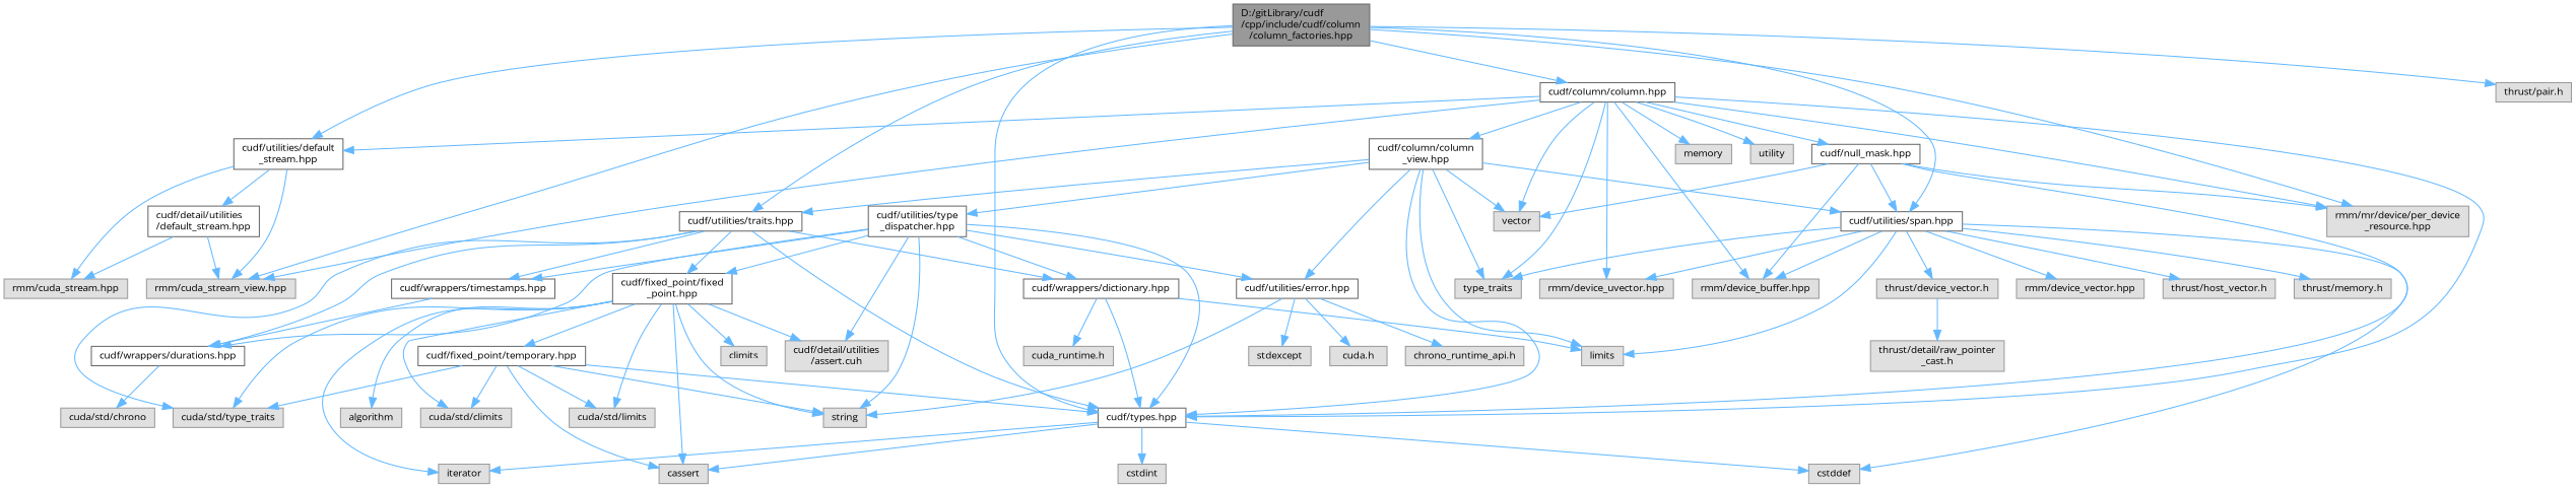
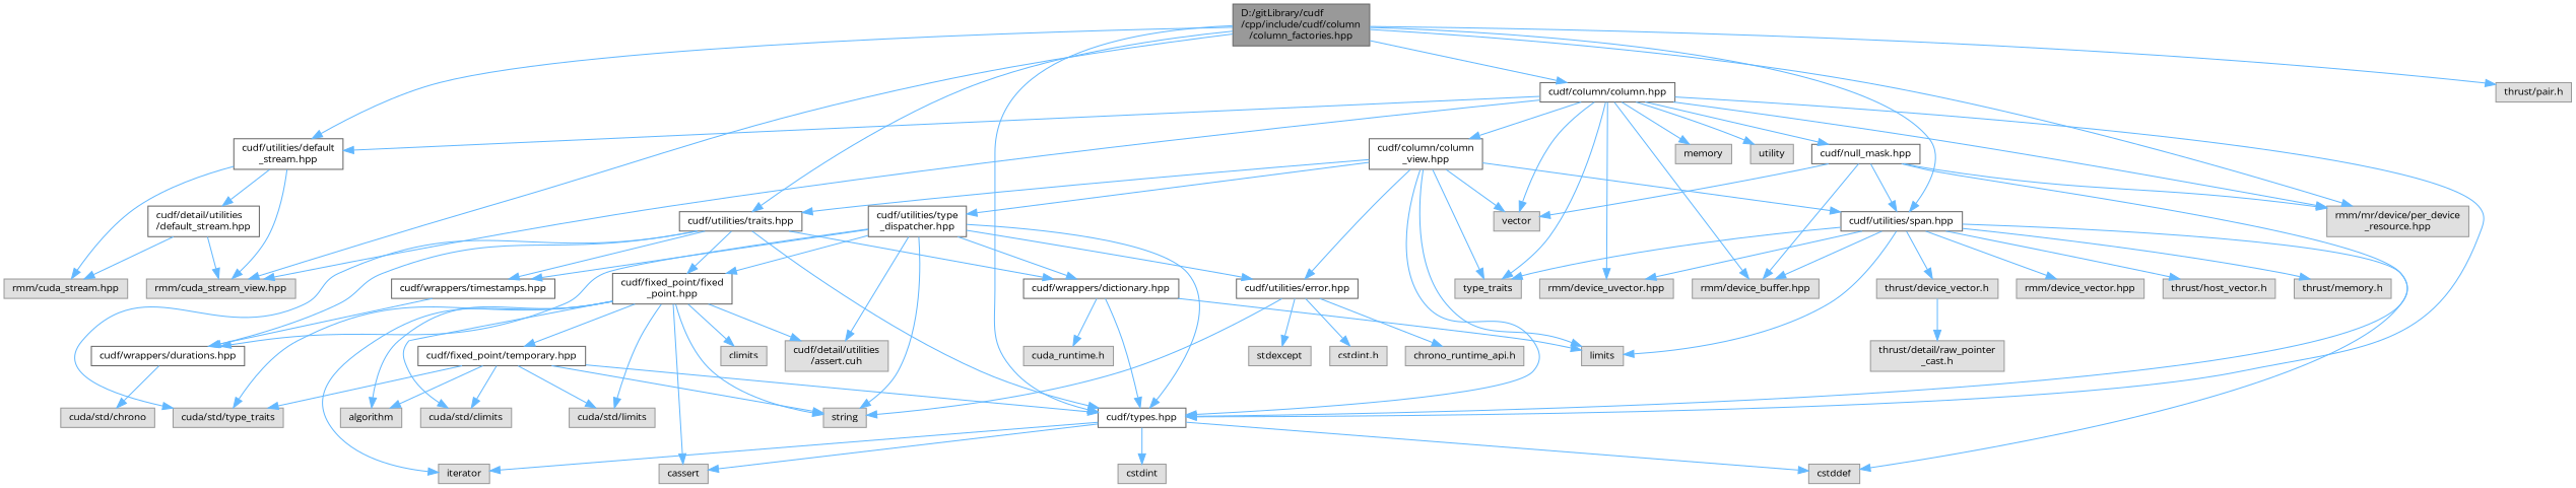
  digraph {
    fontname="Open Sans"
    node [color=grey60 fillcolor="#E0E0E0" fontname="Open Sans" fontsize=10 shape=box style=filled]
    edge [color=steelblue1 fontname="Open Sans" fontsize=10 labelfontname=Helvetica labelfontsize=10 style=solid]
    n1 [color=gray40 fillcolor=grey60 fontcolor=black height=0.2 label="D:/gitLibrary/cudf\l/cpp/include/cudf/column\l/column_factories.hpp" width=0.4]
    n2 [color=grey40 fillcolor=white height=0.2 label="cudf/column/column.hpp" width=0.4]
    n3 [color=grey40 fillcolor=white height=0.2 label="cudf/types.hpp" width=0.4]
    n4 [color=grey40 fillcolor=white height=0.2 label="cudf/utilities/span.hpp" width=0.4]
    n5 [color=grey40 fillcolor=white height=0.2 label="cudf/utilities/traits.hpp" width=0.4]
    n6 [height=0.2 label="rmm/mr/device/per_device\l_resource.hpp" width=0.4]
    n7 [color=grey40 fillcolor=white height=0.2 label="cudf/utilities/default\l_stream.hpp" width=0.4]
    n8 [height=0.2 label="rmm/cuda_stream_view.hpp" width=0.4]
    n9 [height=0.2 label="thrust/pair.h" width=0.4]
    n10 [color=grey40 fillcolor=white height=0.2 label="cudf/column/column\l_view.hpp" width=0.4]
    n11 [height=0.2 label="rmm/device_buffer.hpp" width=0.4]
    n12 [height=0.2 label="rmm/device_uvector.hpp" width=0.4]
    n13 [height=0.2 label=type_traits width=0.4]
    n14 [height=0.2 label=vector width=0.4]
    n15 [color=grey40 fillcolor=white height=0.2 label="cudf/null_mask.hpp" width=0.4]
    n16 [height=0.2 label=memory width=0.4]
    n17 [height=0.2 label=utility width=0.4]
    n18 [height=0.2 label=cassert width=0.4]
    n19 [height=0.2 label=cstddef width=0.4]
    n20 [height=0.2 label=cstdint width=0.4]
    n21 [height=0.2 label=iterator width=0.4]
    n22 [height=0.2 label=limits width=0.4]
    n23 [height=0.2 label="rmm/device_vector.hpp" width=0.4]
    n24 [height=0.2 label="thrust/device_vector.h" width=0.4]
    n25 [height=0.2 label="thrust/host_vector.h" width=0.4]
    n26 [height=0.2 label="thrust/memory.h" width=0.4]
    n27 [color=grey40 fillcolor=white height=0.2 label="cudf/fixed_point/fixed\l_point.hpp" width=0.4]
    n28 [height=0.2 label="cuda/std/type_traits" width=0.4]
    n29 [color=grey40 fillcolor=white height=0.2 label="cudf/wrappers/dictionary.hpp" width=0.4]
    n30 [color=grey40 fillcolor=white height=0.2 label="cudf/wrappers/durations.hpp" width=0.4]
    n31 [color=grey40 fillcolor=white height=0.2 label="cudf/wrappers/timestamps.hpp" width=0.4]
    n32 [color=grey40 fillcolor=white height=0.2 label="cudf/detail/utilities\l/default_stream.hpp" width=0.4]
    n33 [height=0.2 label="rmm/cuda_stream.hpp" width=0.4]
    n34 [color=grey40 fillcolor=white height=0.2 label="cudf/utilities/error.hpp" width=0.4]
    n35 [color=grey40 fillcolor=white height=0.2 label="cudf/utilities/type\l_dispatcher.hpp" width=0.4]
-   n36 [height=0.2 label="cuda.h" width=0.4]
+   n36 [height=0.2 label="cstdint.h" width=0.4]
    n37 [height=0.2 label="chrono_runtime_api.h" width=0.4]
    n38 [height=0.2 label=stdexcept width=0.4]
    n39 [height=0.2 label=string width=0.4]
    n40 [height=0.2 label="cudf/detail/utilities\l/assert.cuh" width=0.4]
    n41 [height=0.2 label="thrust/detail/raw_pointer\l_cast.h" width=0.4]
    n42 [color=grey40 fillcolor=white height=0.2 label="cudf/fixed_point/temporary.hpp" width=0.4]
    n43 [height=0.2 label="cuda/std/climits" width=0.4]
    n44 [height=0.2 label="cuda/std/limits" width=0.4]
    n45 [height=0.2 label=algorithm width=0.4]
    n46 [height=0.2 label=climits width=0.4]
    n47 [height=0.2 label="cuda_runtime.h" width=0.4]
    n48 [height=0.2 label="cuda/std/chrono" width=0.4]
    n1 -> n2
    n1 -> n3
    n1 -> n4
    n1 -> n5
    n1 -> n6
    n1 -> n7
    n1 -> n8
    n1 -> n9
    n2 -> n3
    n2 -> n6
    n2 -> n7
    n2 -> n8
    n2 -> n10
    n2 -> n11
    n2 -> n12
    n2 -> n13
    n2 -> n14
    n2 -> n15
    n2 -> n16
    n2 -> n17
    n3 -> n18
    n3 -> n19
    n3 -> n20
    n3 -> n21
    n4 -> n11
    n4 -> n12
    n4 -> n13
    n4 -> n19
    n4 -> n22
    n4 -> n23
    n4 -> n24
    n4 -> n25
    n4 -> n26
    n5 -> n3
    n5 -> n27
    n5 -> n28
    n5 -> n29
    n5 -> n30
    n5 -> n31
    n7 -> n8
    n7 -> n32
    n7 -> n33
    n10 -> n3
    n10 -> n4
    n10 -> n5
    n10 -> n13
    n10 -> n14
    n10 -> n22
    n10 -> n34
    n10 -> n35
    n15 -> n3
    n15 -> n4
    n15 -> n6
    n15 -> n11
    n15 -> n14
    n24 -> n41
    n27 -> n18
    n27 -> n21
    n27 -> n28
    n27 -> n39
    n27 -> n40
    n27 -> n42
    n27 -> n43
    n27 -> n44
    n27 -> n45
    n27 -> n46
    n29 -> n3
    n29 -> n22
    n29 -> n47
    n30 -> n48
    n31 -> n30
    n32 -> n8
    n32 -> n33
    n34 -> n36
    n34 -> n37
    n34 -> n38
    n34 -> n39
    n35 -> n3
    n35 -> n27
    n35 -> n29
    n35 -> n30
    n35 -> n31
    n35 -> n34
    n35 -> n39
    n35 -> n40
    n42 -> n3
    n42 -> n28
    n42 -> n39
    n42 -> n43
    n42 -> n44
-   n42 -> n18
+   n42 -> n45
  }
